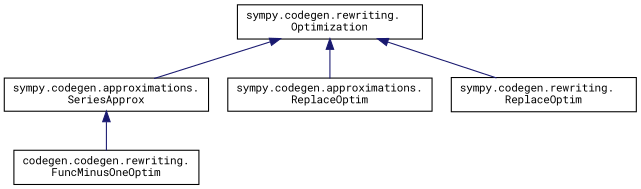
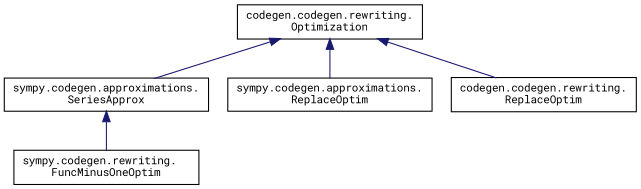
  digraph {
    fontname="Roboto Mono"
    rankdir=TB
    node [color=black fillcolor=white fontname="Roboto Mono" fontsize=10 shape=record style=filled]
    edge [color=midnightblue dir=back fontname="Roboto Mono" fontsize=10 labelfontname=Helvetica labelfontsize=10 style=solid]
-   n1 [height=0.2 label="sympy.codegen.rewriting.\lOptimization" width=0.4]
+   n1 [height=0.2 label="codegen.codegen.rewriting.\lOptimization" width=0.4]
    n2 [height=0.2 label="sympy.codegen.approximations.\lSeriesApprox" width=0.4]
    n3 [height=0.2 label="sympy.codegen.approximations.\lReplaceOptim" width=0.4]
-   n4 [height=0.2 label="sympy.codegen.rewriting.\lReplaceOptim" width=0.4]
-   n5 [height=0.2 label="codegen.codegen.rewriting.\lFuncMinusOneOptim" width=0.4]
+   n4 [height=0.2 label="codegen.codegen.rewriting.\lReplaceOptim" width=0.4]
+   n5 [height=0.2 label="sympy.codegen.rewriting.\lFuncMinusOneOptim" width=0.4]
    n1 -> n2
    n1 -> n3
    n1 -> n4
    n2 -> n5
  }
